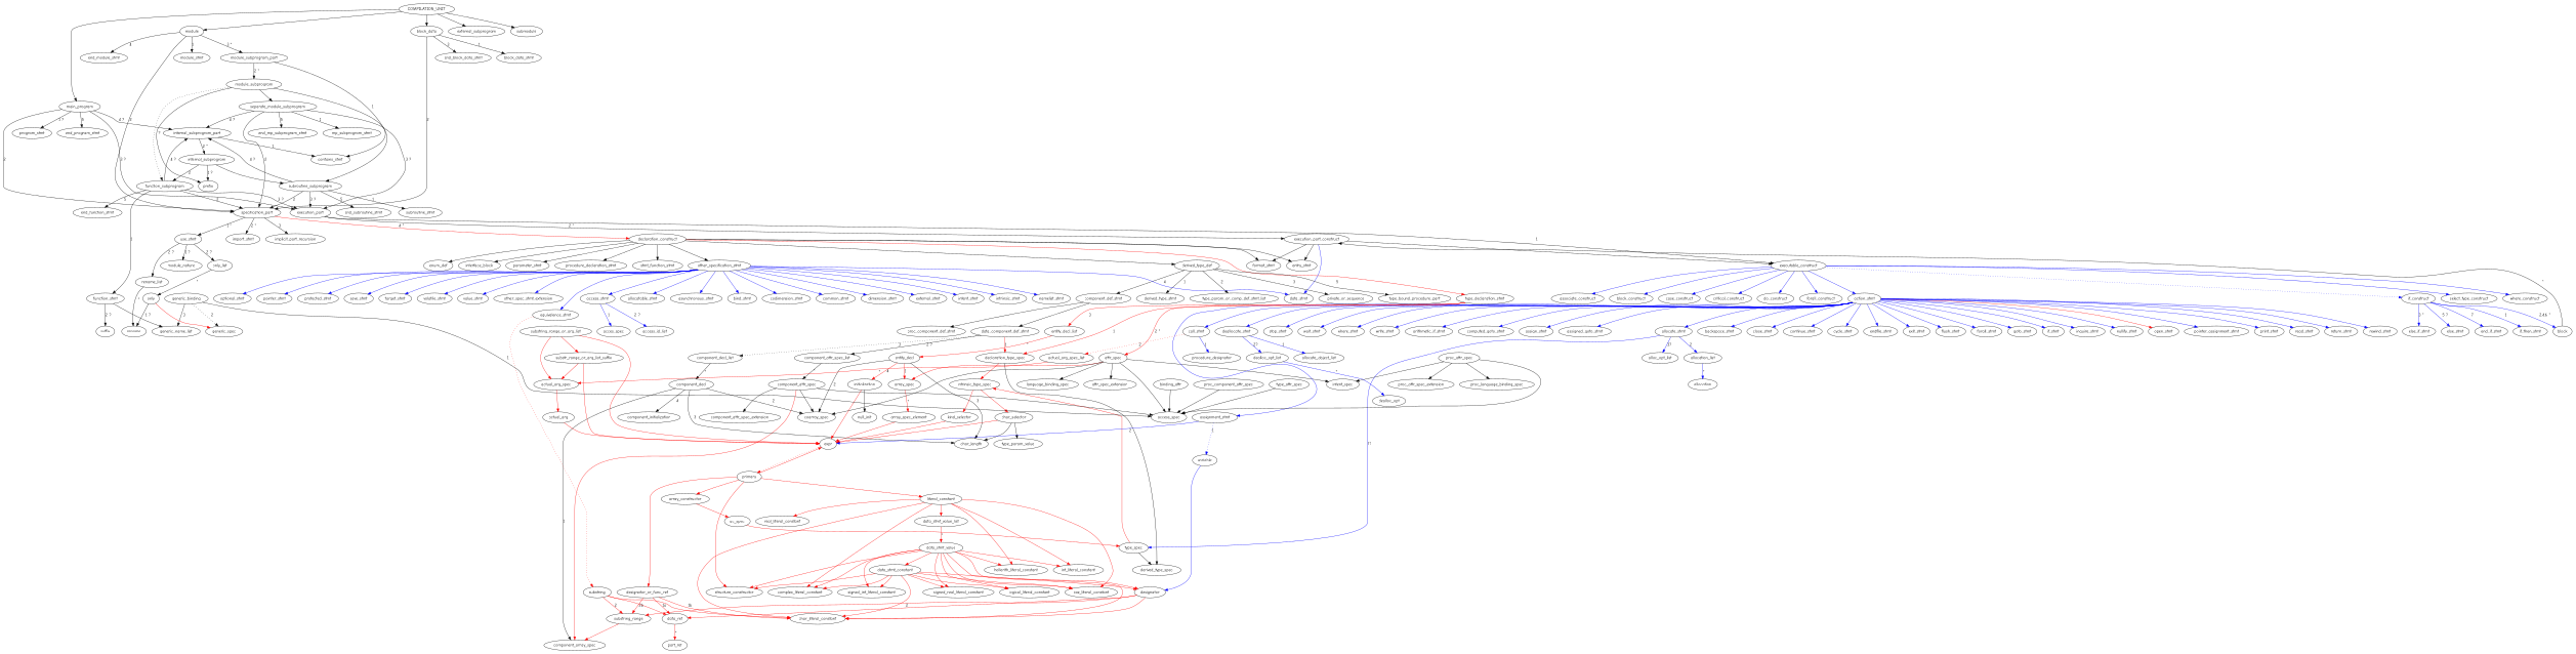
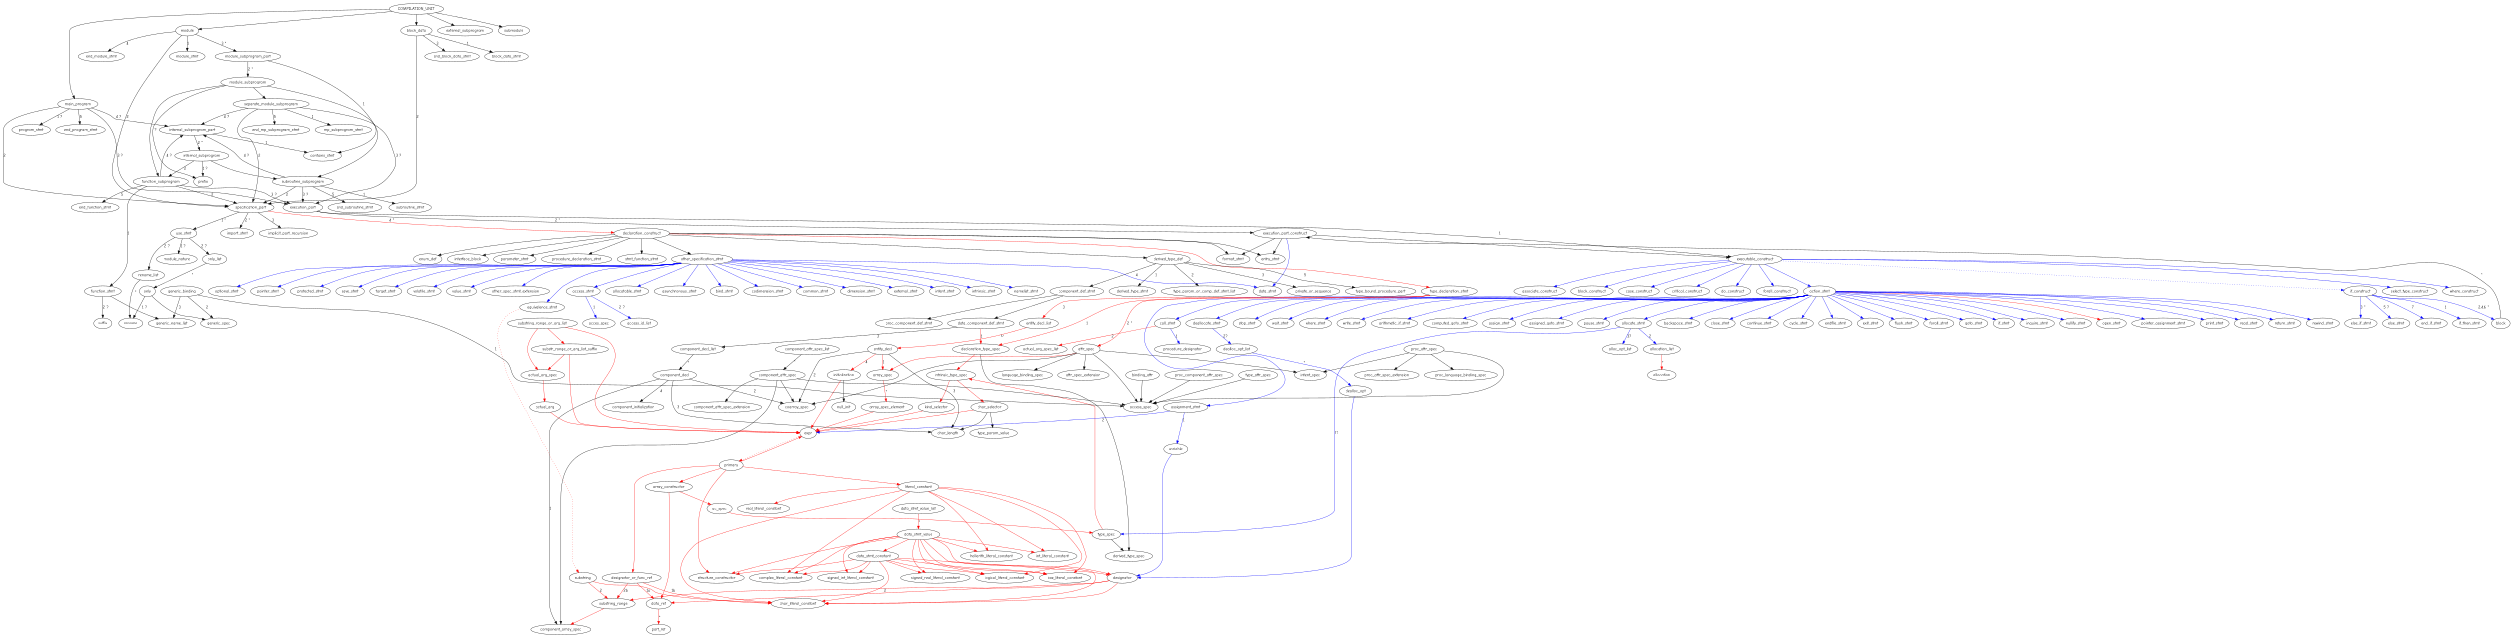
  digraph {
    fontname="Comic Neue"
    node [fontname="Comic Neue"]
    edge [fontname="Comic Neue"]
    COMPILATION_UNIT
    main_program
    external_subprogram
    module
    submodule
    block_data
    specification_part
    execution_part
    internal_subprogram_part
    program_stmt
    end_program_stmt
    module_stmt
    module_subprogram_part
    end_module_stmt
    block_data_stmt
    end_block_data_stmt
    declaration_construct
    use_stmt
    import_stmt
    implicit_part_recursion
    execution_part_construct
    executable_construct
    contains_stmt
    internal_subprogram
    module_subprogram
    ac_spec
    type_spec
    intrinsic_type_spec
    derived_type_spec
    char_selector
    kind_selector
    array_constructor
    array_spec
    array_spec_element
    expr
    primary
    structure_constructor
    designator_or_func_ref
    literal_constant
    attr_spec
    access_spec
    coarray_spec
    intent_spec
    language_binding_spec
    attr_spec_extension
    binding_attr
    block
    entry_stmt
    format_stmt
    data_stmt
    action_stmt
    associate_construct
    block_construct
    case_construct
    critical_construct
    do_construct
    forall_construct
    if_construct
    select_type_construct
    where_construct
    derived_type_def
    enum_def
    interface_block
    parameter_stmt
    procedure_declaration_stmt
    other_specification_stmt
    type_declaration_stmt
    stmt_function_stmt
    only_list
    rename_list
    module_nature
    char_length
    type_param_value
    component_attr_spec_list
    component_attr_spec
    component_array_spec
    component_attr_spec_extension
    component_decl_list
    component_decl
    component_initialization
    component_def_stmt
    data_component_def_stmt
    proc_component_def_stmt
    declaration_type_spec
    derived_type_stmt
    type_param_or_comp_def_stmt_list
    private_or_sequence
    type_bound_procedure_part
    access_stmt
    allocatable_stmt
    asynchronous_stmt
    bind_stmt
    codimension_stmt
    common_stmt
    dimension_stmt
    equivalence_stmt
    external_stmt
    intent_stmt
    intrinsic_stmt
    namelist_stmt
    optional_stmt
    pointer_stmt
    protected_stmt
    save_stmt
    target_stmt
    volatile_stmt
    value_stmt
    other_spec_stmt_extension
    entity_decl_list
    acces_spec
    access_id_list
    substring
    entity_decl
    initialization
    null_init
    allocate_stmt
    assignment_stmt
    backspace_stmt
    call_stmt
    close_stmt
    continue_stmt
    cycle_stmt
    deallocate_stmt
    endfile_stmt
    exit_stmt
    flush_stmt
    forall_stmt
    goto_stmt
    if_stmt
    inquire_stmt
    nullify_stmt
    open_stmt
    pointer_assignment_stmt
    print_stmt
    read_stmt
    return_stmt
    rewind_stmt
    stop_stmt
    wait_stmt
    where_stmt
    write_stmt
    arithmetic_if_stmt
    computed_goto_stmt
    assign_stmt
    assigned_goto_stmt
+   pause_stmt
    if_then_stmt
    else_if_stmt
    else_stmt
    end_if_stmt
    function_stmt
    generic_name_list
    suffix
    function_subprogram
    end_function_stmt
    prefix
    subroutine_subprogram
    generic_binding
    generic_spec
    subroutine_stmt
    end_subroutine_stmt
    separate_module_subprogram
    mp_subprogram_stmt
    end_mp_subprogram_stmt
    only
    rename
    proc_component_attr_spec
    proc_attr_spec
    proc_language_binding_spec
    proc_attr_spec_extension
    type_attr_spec
    allocation_list
    alloc_opt_list
    variable
    procedure_designator
    actual_arg_spec_list
-   allocate_object_list
    dealloc_opt_list
    allocation
    designator
    actual_arg_spec
    dealloc_opt
    data_ref
    char_literal_constant
    substring_range
    actual_arg
    part_ref
    data_stmt_constant
    signed_real_literal_constant
    signed_int_literal_constant
    complex_literal_constant
    logical_literal_constant
    boz_literal_constant
    data_stmt_value_list
    data_stmt_value
    int_literal_constant
    hollerith_literal_constant
    substring_range_or_arg_list
    substr_range_or_arg_list_suffix
    real_literal_constant
    COMPILATION_UNIT -> main_program
    COMPILATION_UNIT -> external_subprogram
    COMPILATION_UNIT -> module
    COMPILATION_UNIT -> submodule
    COMPILATION_UNIT -> block_data
    main_program -> specification_part [label=2]
    main_program -> execution_part [label="3 ?"]
    main_program -> internal_subprogram_part [label="4 ?"]
    main_program -> program_stmt [label="1 ?"]
    main_program -> end_program_stmt [label=5]
    module -> specification_part [label=2]
    module -> module_stmt [label=1]
    module -> module_subprogram_part [label="3 *"]
    module -> end_module_stmt [label=4]
    block_data -> specification_part [label=2]
    block_data -> block_data_stmt [label=1]
    block_data -> end_block_data_stmt [label=3]
    specification_part -> declaration_construct [color=red label="4 *"]
    specification_part -> use_stmt [label="1 *"]
    specification_part -> import_stmt [label="2 *"]
    specification_part -> implicit_part_recursion [label=3]
    execution_part -> execution_part_construct [label="2 *"]
    execution_part -> executable_construct [label=1]
    internal_subprogram_part -> contains_stmt [label=1]
    internal_subprogram_part -> internal_subprogram [label="2 *"]
    module_subprogram_part -> contains_stmt [label=1]
    module_subprogram_part -> module_subprogram [label="2 *"]
    declaration_construct -> entry_stmt
    declaration_construct -> format_stmt
    declaration_construct -> derived_type_def
    declaration_construct -> enum_def
    declaration_construct -> interface_block
    declaration_construct -> parameter_stmt
    declaration_construct -> procedure_declaration_stmt
    declaration_construct -> other_specification_stmt
    declaration_construct -> type_declaration_stmt [color=red]
    declaration_construct -> stmt_function_stmt
    use_stmt -> only_list [label="2 ?"]
    use_stmt -> rename_list [label="2 ?"]
    use_stmt -> module_nature [label="1 ?"]
    execution_part_construct -> executable_construct
    execution_part_construct -> entry_stmt
    execution_part_construct -> format_stmt
    execution_part_construct -> data_stmt [color=blue]
    executable_construct -> action_stmt [color=blue]
    executable_construct -> associate_construct [color=blue]
    executable_construct -> block_construct [color=blue]
    executable_construct -> case_construct [color=blue]
    executable_construct -> critical_construct [color=blue]
    executable_construct -> do_construct [color=blue]
    executable_construct -> forall_construct [color=blue]
    executable_construct -> if_construct [color=blue style=dotted]
    executable_construct -> select_type_construct [color=blue]
    executable_construct -> where_construct [color=blue]
    internal_subprogram -> function_subprogram [label=2]
    internal_subprogram -> prefix [label="1 ?"]
    internal_subprogram -> subroutine_subprogram
-   module_subprogram -> function_subprogram [style=dotted]
+   module_subprogram -> function_subprogram
    module_subprogram -> prefix [label="?"]
    module_subprogram -> subroutine_subprogram
    module_subprogram -> separate_module_subprogram
    ac_spec -> type_spec [color=red]
    type_spec -> intrinsic_type_spec [color=red]
    type_spec -> derived_type_spec
    intrinsic_type_spec -> char_selector [color=red]
    intrinsic_type_spec -> kind_selector [color=red]
    char_selector -> expr [color=red]
    char_selector -> char_length
    char_selector -> type_param_value
    kind_selector -> expr [color=red]
    array_constructor -> ac_spec [color=red]
    array_spec -> array_spec_element [color=red label="+"]
    array_spec_element -> expr [color=red]
    expr -> primary [color=red style=dotted]
    primary -> array_constructor [color=red]
    primary -> expr [color=red]
    primary -> structure_constructor [color=red]
    primary -> designator_or_func_ref [color=red]
    primary -> literal_constant [color=red]
    designator_or_func_ref -> data_ref [color=red label="1a"]
    designator_or_func_ref -> char_literal_constant [color=red label="1b"]
    designator_or_func_ref -> substring_range [color=red label="2b"]
    literal_constant -> char_literal_constant [color=red]
    literal_constant -> complex_literal_constant [color=red]
-   literal_constant -> data_stmt_value_list [color=red]
+   literal_constant -> logical_literal_constant [color=red]
    literal_constant -> boz_literal_constant [color=red]
    literal_constant -> int_literal_constant [color=red]
    literal_constant -> hollerith_literal_constant [color=red]
    literal_constant -> real_literal_constant [color=red]
    attr_spec -> array_spec [color=red]
    attr_spec -> access_spec
    attr_spec -> coarray_spec
    attr_spec -> intent_spec
    attr_spec -> language_binding_spec
    attr_spec -> attr_spec_extension
    binding_attr -> access_spec
    block -> execution_part_construct [label="*"]
    action_stmt -> allocate_stmt [color=blue]
    action_stmt -> assignment_stmt [color=blue]
    action_stmt -> backspace_stmt [color=blue]
    action_stmt -> call_stmt [color=blue]
    action_stmt -> close_stmt [color=blue]
    action_stmt -> continue_stmt [color=blue]
    action_stmt -> cycle_stmt [color=blue]
    action_stmt -> deallocate_stmt [color=blue]
    action_stmt -> endfile_stmt [color=blue]
    action_stmt -> exit_stmt [color=blue]
    action_stmt -> flush_stmt [color=blue]
    action_stmt -> forall_stmt [color=blue]
    action_stmt -> goto_stmt [color=blue]
    action_stmt -> if_stmt [color=blue]
    action_stmt -> inquire_stmt [color=blue]
    action_stmt -> nullify_stmt [color=blue]
    action_stmt -> open_stmt [color=red]
    action_stmt -> pointer_assignment_stmt [color=blue]
    action_stmt -> print_stmt [color=blue]
    action_stmt -> read_stmt [color=blue]
    action_stmt -> return_stmt [color=blue]
    action_stmt -> rewind_stmt [color=blue]
    action_stmt -> stop_stmt [color=blue]
    action_stmt -> wait_stmt [color=blue]
    action_stmt -> where_stmt [color=blue]
    action_stmt -> write_stmt [color=blue]
    action_stmt -> arithmetic_if_stmt [color=blue]
    action_stmt -> computed_goto_stmt [color=blue]
    action_stmt -> assign_stmt [color=blue]
    action_stmt -> assigned_goto_stmt [color=blue]
+   action_stmt -> pause_stmt [color=blue]
    if_construct -> block [color=blue label="2,4,6 *"]
    if_construct -> if_then_stmt [color=blue label=1]
    if_construct -> else_if_stmt [color=blue label="3 *"]
    if_construct -> else_stmt [color=blue label="5 ?"]
    if_construct -> end_if_stmt [color=blue label=7]
    derived_type_def -> component_def_stmt [label=4]
    derived_type_def -> derived_type_stmt [label=1]
    derived_type_def -> type_param_or_comp_def_stmt_list [label=2]
    derived_type_def -> private_or_sequence [label=3]
    derived_type_def -> type_bound_procedure_part [label=5]
    other_specification_stmt -> data_stmt [color=blue]
    other_specification_stmt -> access_stmt [color=blue]
    other_specification_stmt -> allocatable_stmt [color=blue]
    other_specification_stmt -> asynchronous_stmt [color=blue]
    other_specification_stmt -> bind_stmt [color=blue]
    other_specification_stmt -> codimension_stmt [color=blue]
    other_specification_stmt -> common_stmt [color=blue]
    other_specification_stmt -> dimension_stmt [color=blue]
    other_specification_stmt -> equivalence_stmt [color=blue]
    other_specification_stmt -> external_stmt [color=blue]
    other_specification_stmt -> intent_stmt [color=blue]
    other_specification_stmt -> intrinsic_stmt [color=blue]
    other_specification_stmt -> namelist_stmt [color=blue]
    other_specification_stmt -> optional_stmt [color=blue]
    other_specification_stmt -> pointer_stmt [color=blue]
    other_specification_stmt -> protected_stmt [color=blue]
    other_specification_stmt -> save_stmt [color=blue]
    other_specification_stmt -> target_stmt [color=blue]
    other_specification_stmt -> volatile_stmt [color=blue]
    other_specification_stmt -> value_stmt [color=blue]
    other_specification_stmt -> other_spec_stmt_extension [color=blue]
    type_declaration_stmt -> attr_spec [color=red label="2 *"]
    type_declaration_stmt -> declaration_type_spec [color=red label=1]
    type_declaration_stmt -> entity_decl_list [color=red label=3]
    only_list -> only [label="*"]
    rename_list -> rename [label="+"]
    component_attr_spec_list -> component_attr_spec [label="*"]
    component_attr_spec -> access_spec
    component_attr_spec -> coarray_spec
-   component_attr_spec -> component_array_spec [color=red]
+   component_attr_spec -> component_array_spec
    component_attr_spec -> component_attr_spec_extension
    component_decl_list -> component_decl [label="+"]
    component_decl -> coarray_spec [label=2]
    component_decl -> char_length [label=3]
    component_decl -> component_array_spec [label=1]
    component_decl -> component_initialization [label=4]
    component_def_stmt -> data_component_def_stmt
    component_def_stmt -> proc_component_def_stmt
-   data_component_def_stmt -> component_attr_spec_list [label="2 ?"]
-   data_component_def_stmt -> component_decl_list [label=3 style=dotted]
+   data_component_def_stmt -> component_decl_list [label=3]
    data_component_def_stmt -> declaration_type_spec [color=red label=1]
    declaration_type_spec -> intrinsic_type_spec [color=red]
    declaration_type_spec -> derived_type_spec
    access_stmt -> acces_spec [color=blue label=1]
    access_stmt -> access_id_list [color=blue label="2 ?"]
    equivalence_stmt -> substring [color=red style=dotted]
-   entity_decl_list -> entity_decl [color=red label="*"]
-   substring -> data_ref [color=red]
+   entity_decl_list -> entity_decl [color=red label="1a"]
+   array_constructor -> data_ref [color=red]
    substring -> char_literal_constant [color=red]
    substring -> substring_range [color=red label=2]
    entity_decl -> array_spec [color=red label=1]
    entity_decl -> coarray_spec [label=2]
    entity_decl -> char_length [label=3]
    entity_decl -> initialization [color=red label=4]
    initialization -> expr [color=red]
    initialization -> null_init
    allocate_stmt -> type_spec [color=blue label="1?"]
    allocate_stmt -> allocation_list [color=blue label=2]
    allocate_stmt -> alloc_opt_list [color=blue label="3?"]
    assignment_stmt -> expr [color=blue label=2]
-   assignment_stmt -> variable [color=blue label=1 style=dotted]
+   assignment_stmt -> variable [color=blue label=1]
    call_stmt -> procedure_designator [color=blue label=1]
-   call_stmt -> actual_arg_spec_list [color=red label=2 style=dotted]
-   deallocate_stmt -> allocate_object_list [color=blue label=1]
+   call_stmt -> actual_arg_spec_list [color=red label=2]
    deallocate_stmt -> dealloc_opt_list [color=blue label="2?"]
    function_stmt -> generic_name_list [label="1 ?"]
    function_stmt -> suffix [label="2 ?"]
    function_subprogram -> specification_part [label=2]
    function_subprogram -> execution_part [label="3 ?"]
    function_subprogram -> internal_subprogram_part [label="4 ?"]
    function_subprogram -> function_stmt [label=1]
    function_subprogram -> end_function_stmt [label=5]
    subroutine_subprogram -> specification_part [label=2]
    subroutine_subprogram -> execution_part [label="3 ?"]
    subroutine_subprogram -> internal_subprogram_part [label="4 ?"]
    subroutine_subprogram -> subroutine_stmt [label=1]
    subroutine_subprogram -> end_subroutine_stmt [label=5]
    generic_binding -> access_spec [label=1]
    generic_binding -> generic_name_list [label=3]
-   generic_binding -> generic_spec [label=2 style=dotted]
+   generic_binding -> generic_spec [label=2]
    separate_module_subprogram -> specification_part [label=2]
    separate_module_subprogram -> execution_part [label="3 ?"]
    separate_module_subprogram -> internal_subprogram_part [label="4 ?"]
    separate_module_subprogram -> mp_subprogram_stmt [label=1]
    separate_module_subprogram -> end_mp_subprogram_stmt [label=5]
-   only -> generic_spec [color=red]
+   only -> generic_spec
    only -> rename
    proc_component_attr_spec -> access_spec
    proc_attr_spec -> access_spec
    proc_attr_spec -> intent_spec
    proc_attr_spec -> proc_language_binding_spec
    proc_attr_spec -> proc_attr_spec_extension
    type_attr_spec -> access_spec
-   allocation_list -> allocation [color=blue label="+"]
+   allocation_list -> allocation [color=red label="+"]
    variable -> designator [color=blue]
-   actual_arg_spec_list -> actual_arg_spec [color=red label="+"]
    dealloc_opt_list -> dealloc_opt [color=blue label="+"]
    designator -> data_ref [color=red]
    designator -> char_literal_constant [color=red]
    designator -> substring_range [color=red label=2]
    actual_arg_spec -> actual_arg [color=red]
+   dealloc_opt -> designator [color=blue]
    data_ref -> part_ref [color=red label="+"]
    substring_range -> component_array_spec [color=red]
    actual_arg -> expr [color=red]
    data_stmt_constant -> structure_constructor [color=red]
    data_stmt_constant -> designator [color=red]
    data_stmt_constant -> char_literal_constant [color=red]
    data_stmt_constant -> signed_real_literal_constant [color=red]
    data_stmt_constant -> signed_int_literal_constant [color=red]
    data_stmt_constant -> complex_literal_constant [color=red]
    data_stmt_constant -> logical_literal_constant [color=red]
    data_stmt_constant -> boz_literal_constant [color=red]
    data_stmt_value_list -> data_stmt_value [color=red label="+"]
    data_stmt_value -> structure_constructor [color=red]
    data_stmt_value -> designator [color=red]
    data_stmt_value -> char_literal_constant [color=red]
    data_stmt_value -> data_stmt_constant [color=red]
    data_stmt_value -> signed_real_literal_constant [color=red]
    data_stmt_value -> signed_int_literal_constant [color=red]
    data_stmt_value -> complex_literal_constant [color=red]
    data_stmt_value -> logical_literal_constant [color=red]
    data_stmt_value -> boz_literal_constant [color=red]
    data_stmt_value -> int_literal_constant [color=red]
    data_stmt_value -> hollerith_literal_constant [color=red]
    substring_range_or_arg_list -> expr [color=red]
    substring_range_or_arg_list -> actual_arg_spec [color=red]
    substring_range_or_arg_list -> substr_range_or_arg_list_suffix [color=red]
    substr_range_or_arg_list_suffix -> expr [color=red]
    substr_range_or_arg_list_suffix -> actual_arg_spec [color=red]
  }
